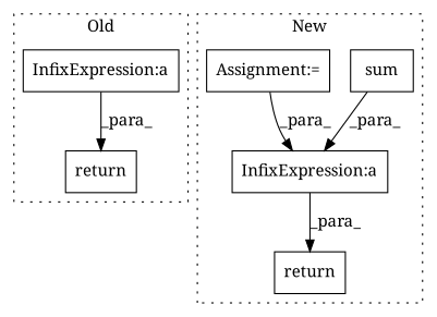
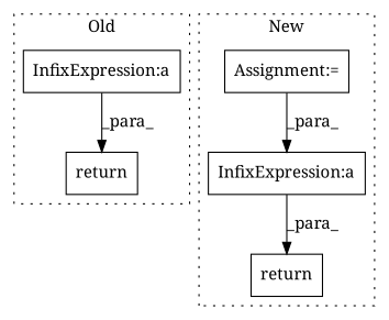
  digraph {
    fontname="Noto Serif"
    node [a=41 l=7 shape=box fontname="Noto Serif"]
    edge [fontname="Noto Serif"]
    n1 [label=return s=1938]
    n2 [a=27 l=3 label="InfixExpression:a" s=1957]
-   n3 [a=32 l="13,-3" label=sum s="2146,2265"]
    n4 [label=return s=2123]
    n5 [a=27 l=3 label="InfixExpression:a" s=2132]
    n6 [a=7 l=4 label="Assignment:=" s=2078]
    subgraph cluster_1 {
      label=Old
      style=dotted
      n1
      n2
    }
    subgraph cluster_2 {
      label=New
      style=dotted
-     n3
      n4
      n5
      n6
    }
    n2 -> n1 [label=_para_]
-   n3 -> n5 [label=_para_]
    n5 -> n4 [label=_para_]
    n6 -> n5 [label=_para_]
  }
